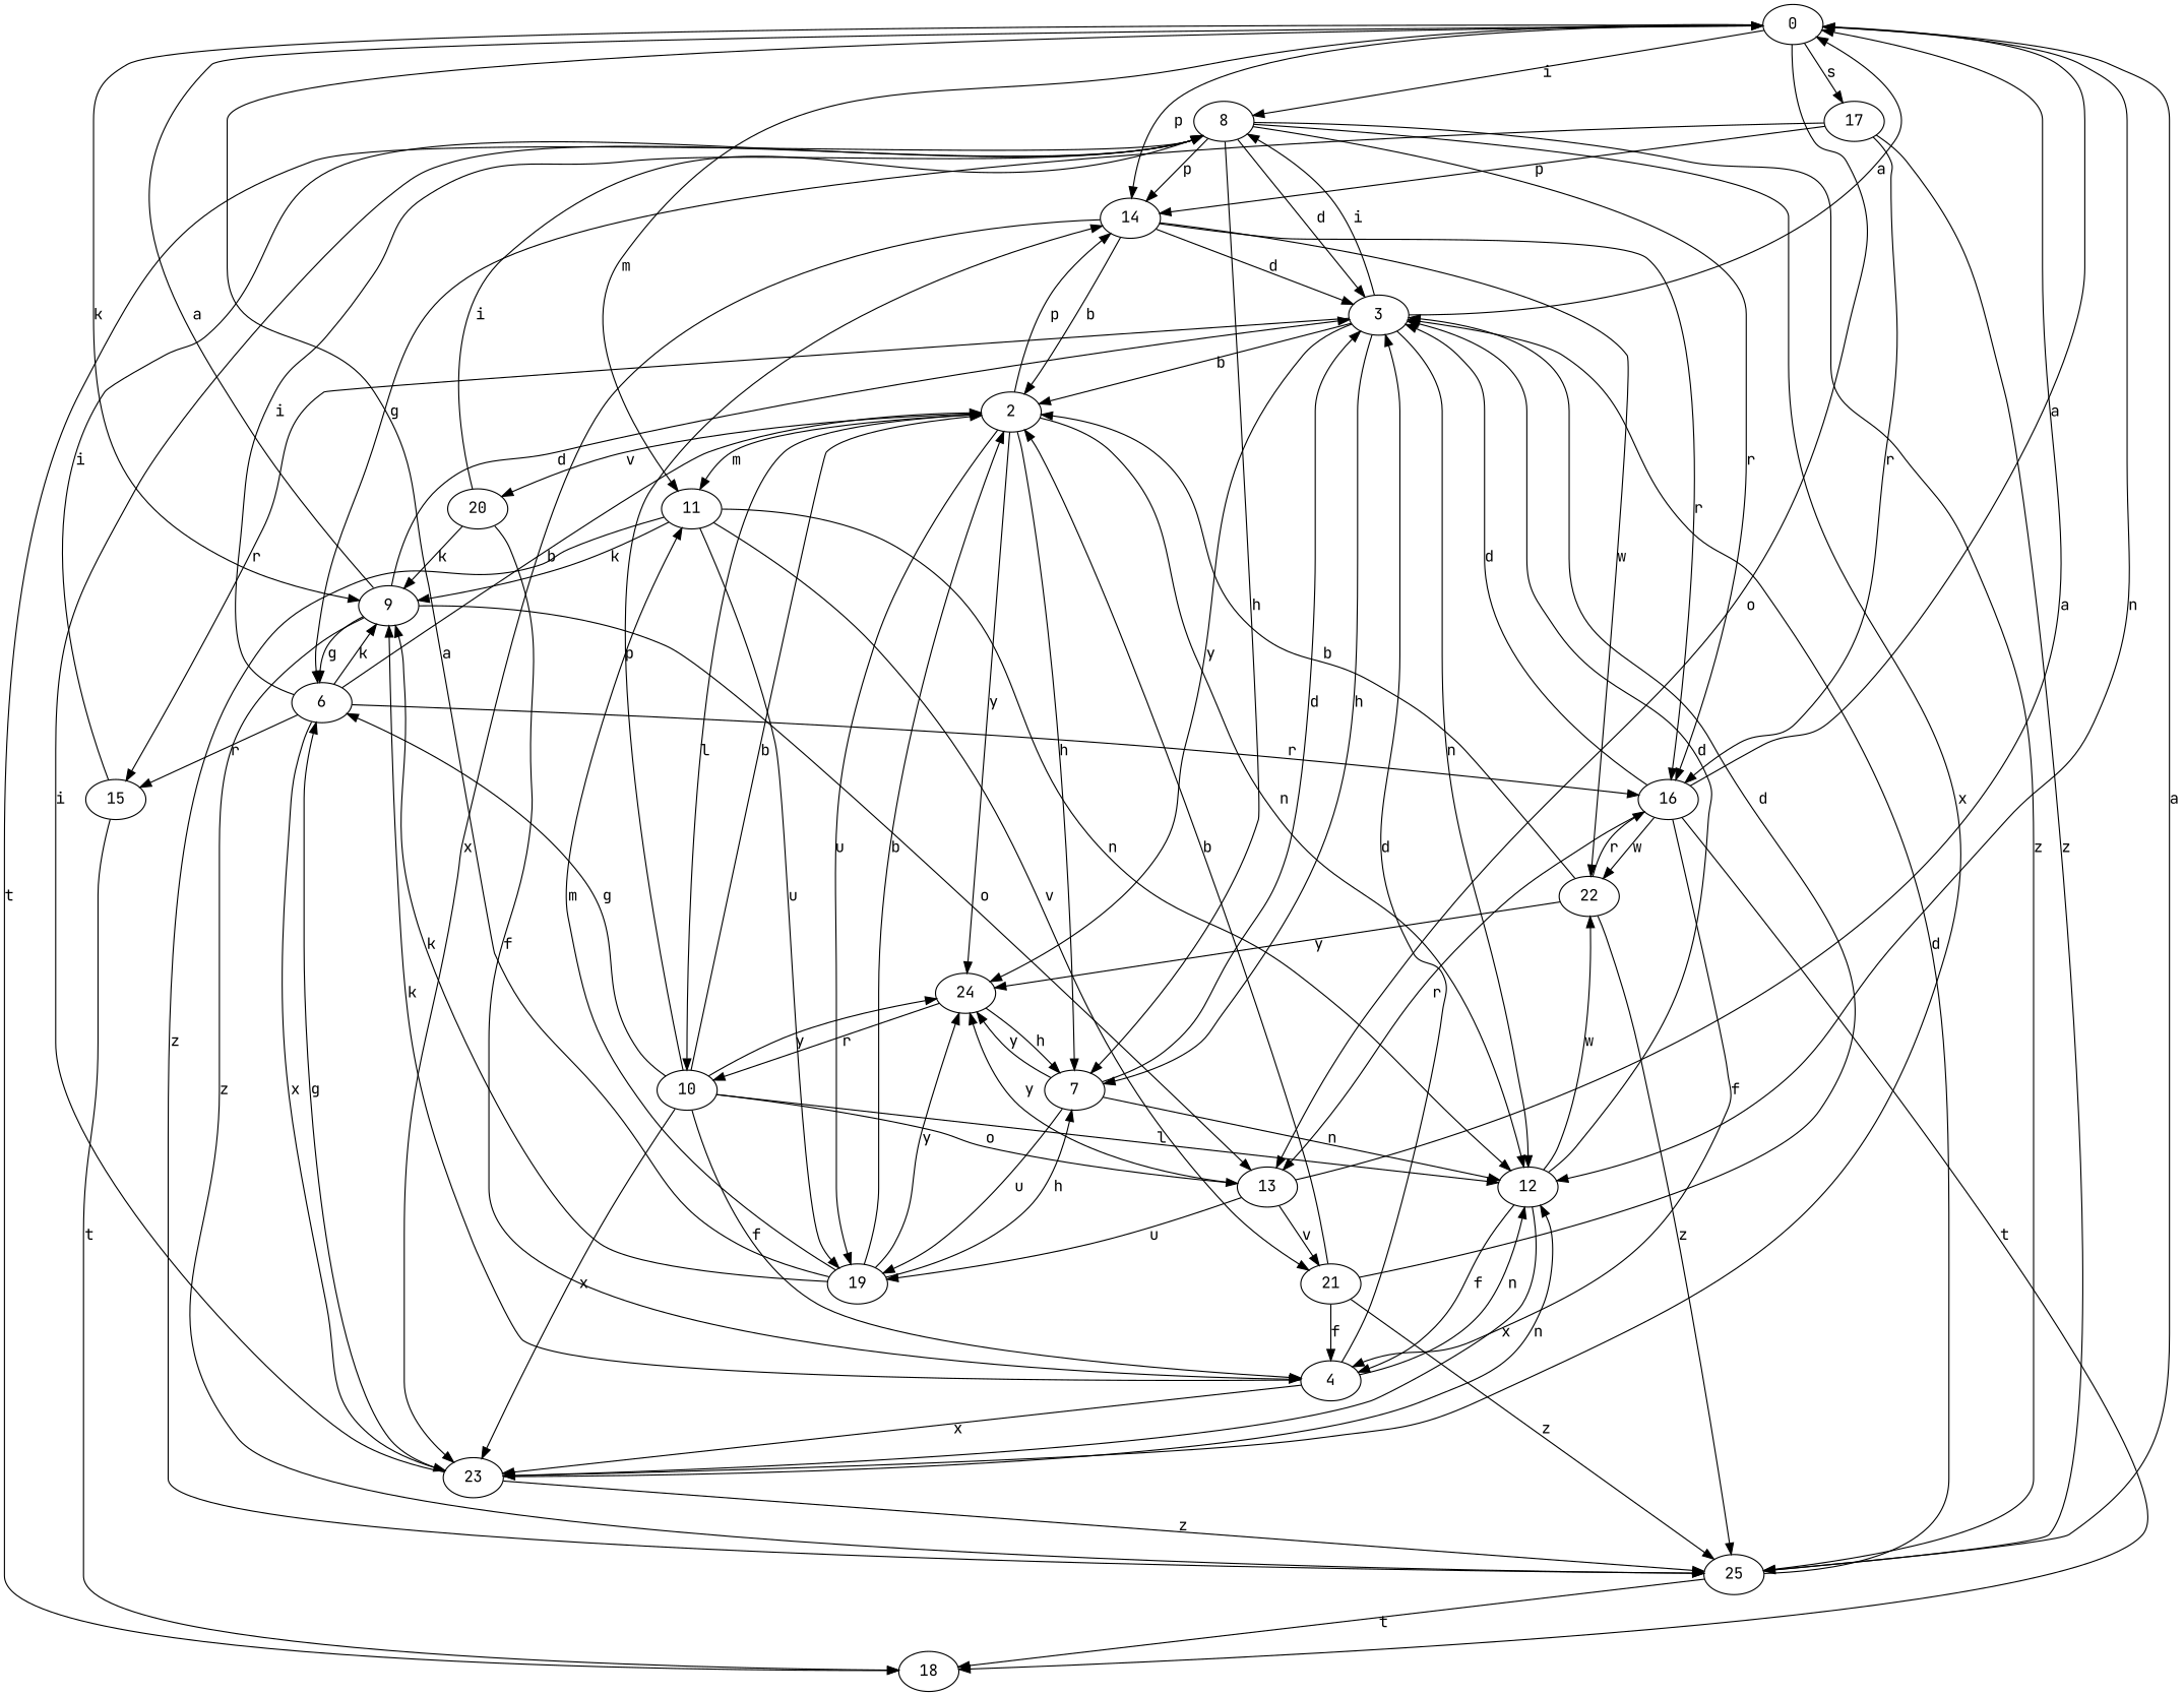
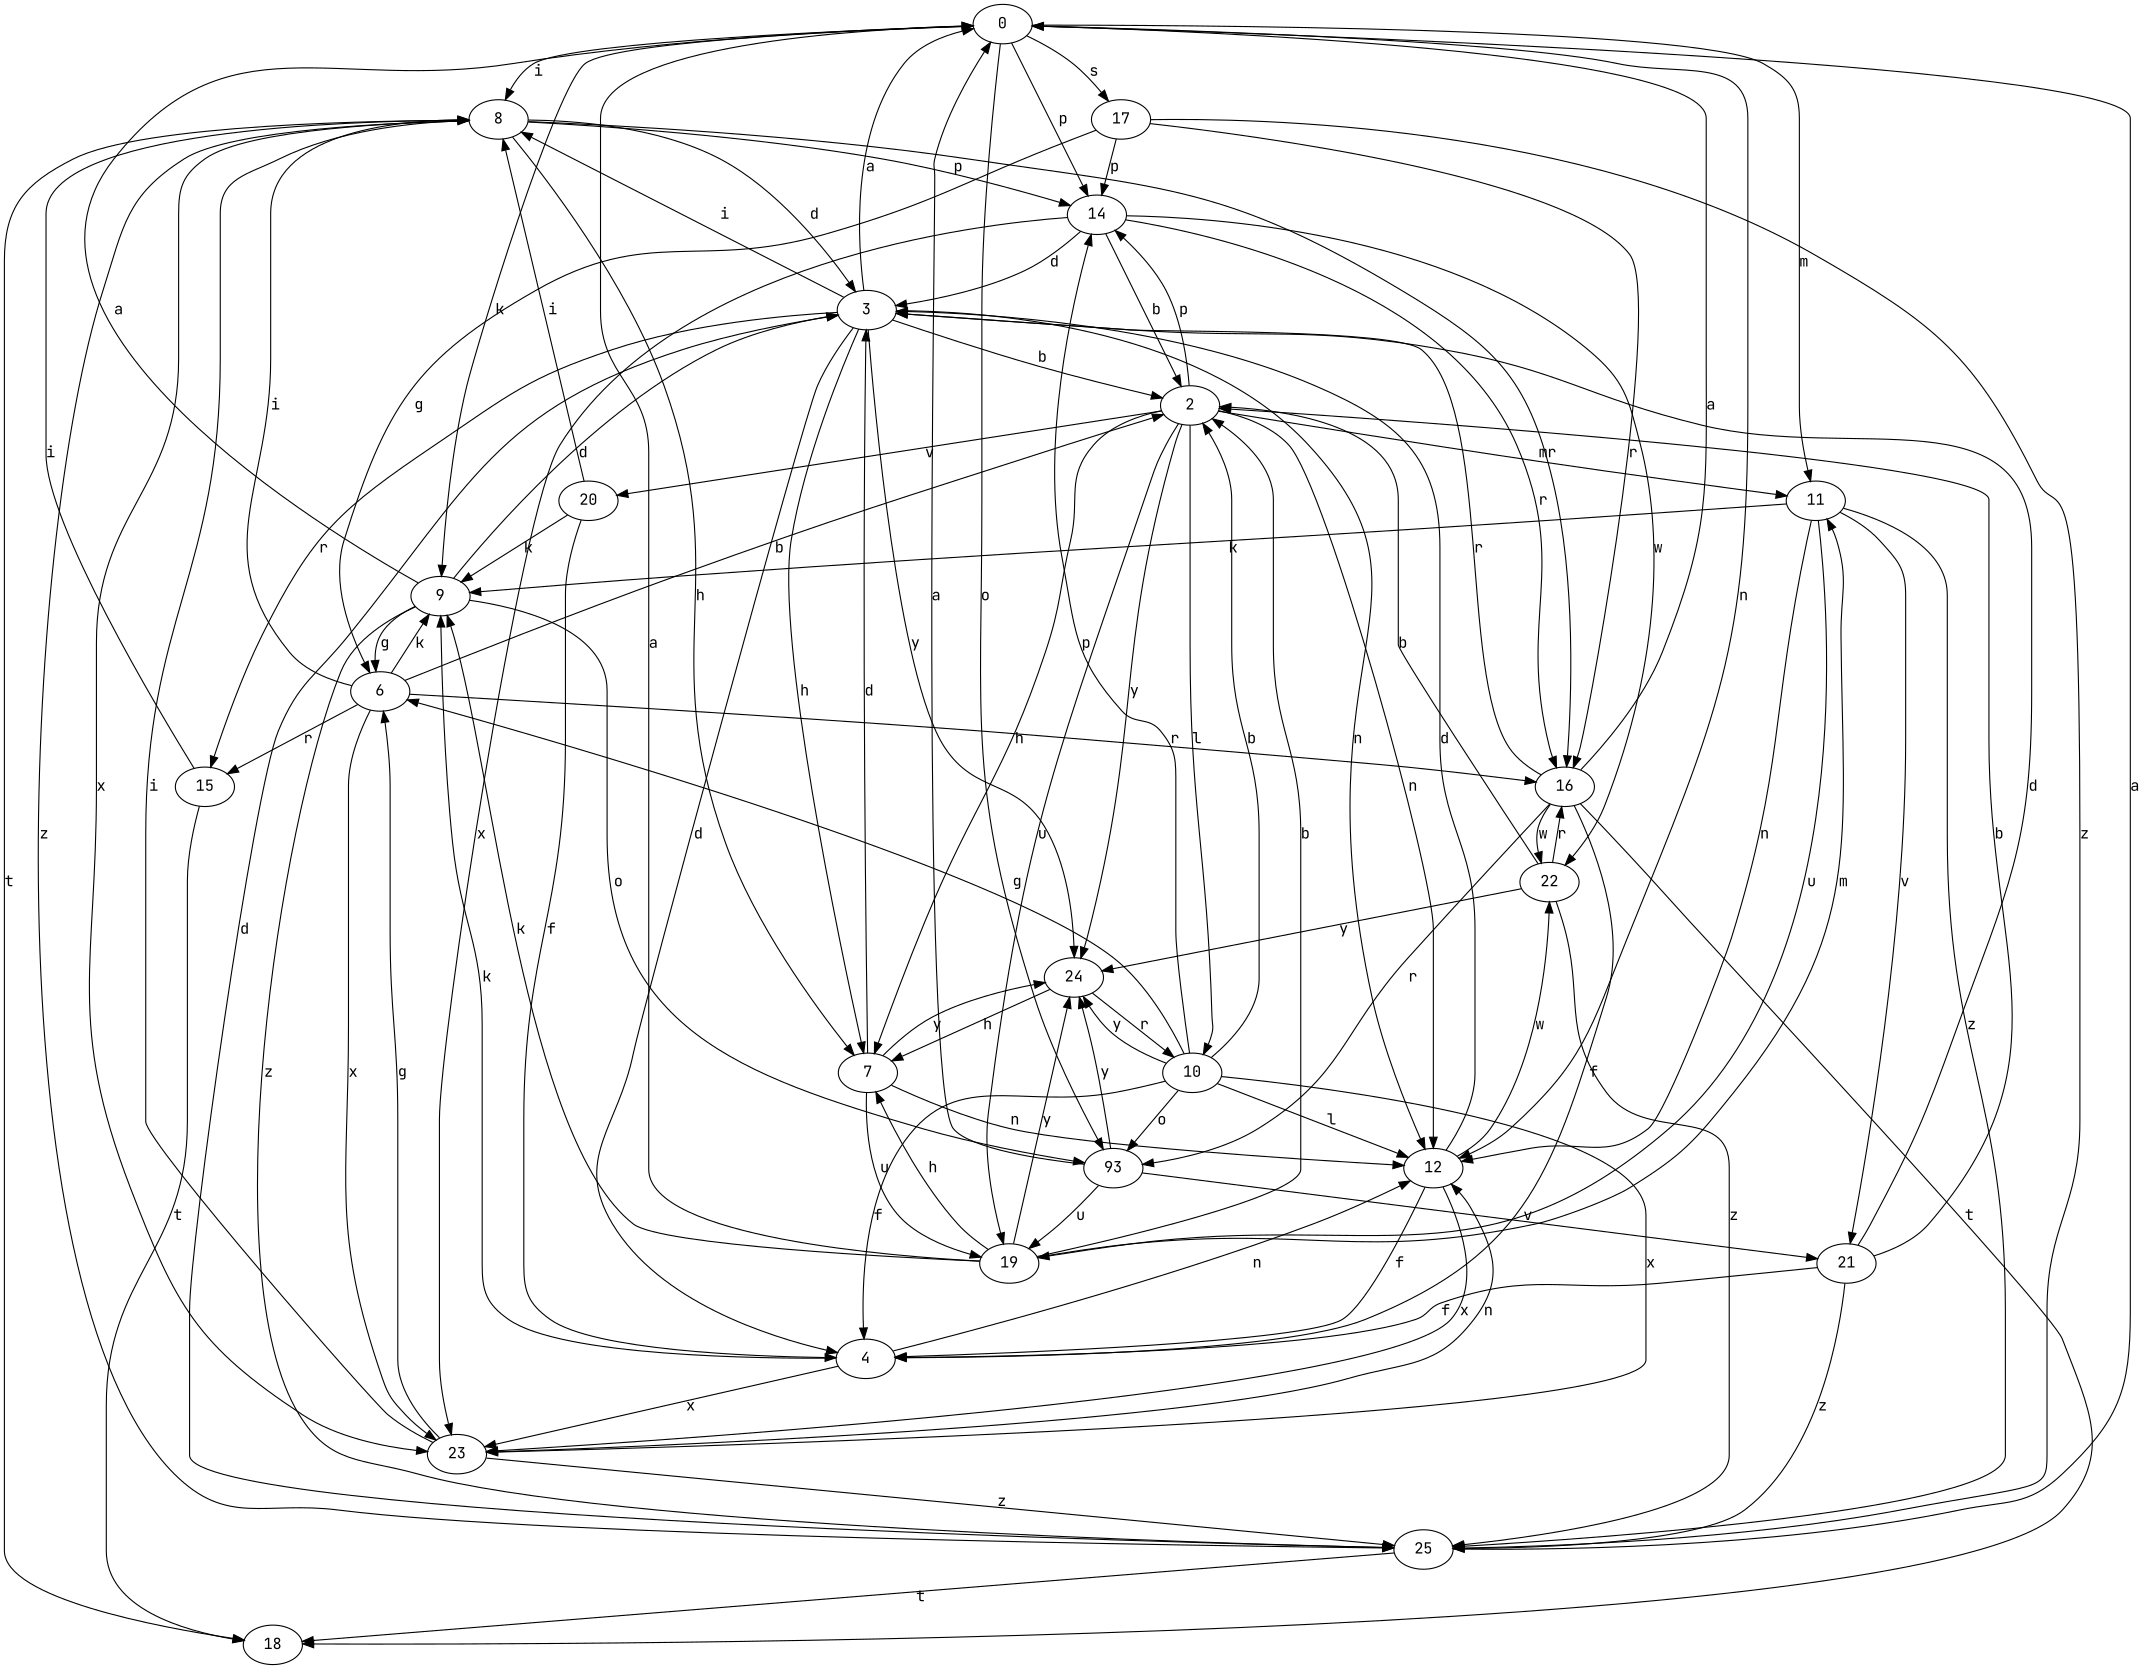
  strict digraph {
    fontname="JetBrains Mono"
    node [fontname="JetBrains Mono"]
    edge [fontname="JetBrains Mono"]
    0
    8
    9
    11
    12
-   13
+   13 [label=93]
    14
    17
    7
    3
    23
    16
    25
    18
    6
    19
    21
    4
    22
    24
    2
    10
    20
    15
    0 -> 8 [label=i]
    0 -> 9 [label=k]
    0 -> 11 [label=m]
    0 -> 12 [label=n]
    0 -> 13 [label=o]
    0 -> 14 [label=p]
    0 -> 17 [label=s]
    8 -> 14 [label=p]
    8 -> 7 [label=h]
    8 -> 3 [label=d]
    8 -> 23 [label=x]
    8 -> 16 [label=r]
    8 -> 25 [label=z]
    8 -> 18 [label=t]
    9 -> 0 [label=a]
    9 -> 13 [label=o]
    9 -> 3 [label=d]
    9 -> 25 [label=z]
    9 -> 6 [label=g]
    11 -> 9 [label=k]
    11 -> 12 [label=n]
    11 -> 25 [label=z]
    11 -> 19 [label=u]
    11 -> 21 [label=v]
    12 -> 3 [label=d]
    12 -> 23 [label=x]
    12 -> 4 [label=f]
    12 -> 22 [label=w]
    13 -> 0 [label=a]
    13 -> 19 [label=u]
    13 -> 21 [label=v]
    13 -> 24 [label=y]
    14 -> 3 [label=d]
    14 -> 23 [label=x]
    14 -> 16 [label=r]
    14 -> 22 [label=w]
    14 -> 2 [label=b]
    17 -> 14 [label=p]
    17 -> 16 [label=r]
    17 -> 25 [label=z]
    17 -> 6 [label=g]
    7 -> 12 [label=n]
    7 -> 3 [label=d]
    7 -> 19 [label=u]
    7 -> 24 [label=y]
    3 -> 0 [label=a]
    3 -> 8 [label=i]
    3 -> 12 [label=n]
    3 -> 7 [label=h]
    3 -> 24 [label=y]
    3 -> 2 [label=b]
    3 -> 15 [label=r]
    23 -> 8 [label=i]
    23 -> 12 [label=n]
    23 -> 25 [label=z]
    23 -> 6 [label=g]
    16 -> 0 [label=a]
    16 -> 13 [label=r]
-   16 -> 3 [label=d]
+   16 -> 3 [label=r]
    16 -> 18 [label=t]
    16 -> 4 [label=f]
    16 -> 22 [label=w]
    25 -> 0 [label=a]
    25 -> 3 [label=d]
    25 -> 18 [label=t]
    6 -> 8 [label=i]
    6 -> 9 [label=k]
    6 -> 23 [label=x]
    6 -> 16 [label=r]
    6 -> 2 [label=b]
    6 -> 15 [label=r]
    19 -> 0 [label=a]
    19 -> 9 [label=k]
    19 -> 11 [label=m]
    19 -> 7 [label=h]
    19 -> 24 [label=y]
    19 -> 2 [label=b]
    21 -> 3 [label=d]
    21 -> 25 [label=z]
    21 -> 4 [label=f]
    21 -> 2 [label=b]
    4 -> 9 [label=k]
    4 -> 12 [label=n]
-   4 -> 3 [label=d]
+   3 -> 4 [label=d]
    4 -> 23 [label=x]
    22 -> 16 [label=r]
    22 -> 25 [label=z]
    22 -> 24 [label=y]
    22 -> 2 [label=b]
    24 -> 7 [label=h]
    24 -> 10 [label=r]
    2 -> 11 [label=m]
    2 -> 12 [label=n]
    2 -> 14 [label=p]
    2 -> 7 [label=h]
    2 -> 19 [label=u]
    2 -> 24 [label=y]
    2 -> 10 [label=l]
    2 -> 20 [label=v]
    10 -> 12 [label=l]
    10 -> 13 [label=o]
    10 -> 14 [label=p]
    10 -> 23 [label=x]
    10 -> 6 [label=g]
    10 -> 4 [label=f]
    10 -> 24 [label=y]
    10 -> 2 [label=b]
    20 -> 8 [label=i]
    20 -> 9 [label=k]
    20 -> 4 [label=f]
    15 -> 8 [label=i]
    15 -> 18 [label=t]
  }
